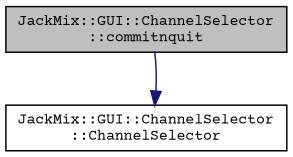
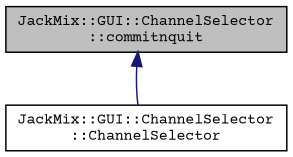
  digraph {
    rankdir=TB
    fontname="Courier Prime"
    node [color=black fontname="Courier Prime" fontsize=10 shape=record style=filled]
    n1 [fillcolor=grey75 fontcolor=black height=0.2 label="JackMix::GUI::ChannelSelector\l::commitnquit" width=0.4]
    n2 [fillcolor=white height=0.2 label="JackMix::GUI::ChannelSelector\l::ChannelSelector" width=0.4]
-   n2 -> n1 [color=midnightblue dir=back fontname="Courier Prime" fontsize=10 labelfontname=Helvetica labelfontsize=10 style=solid]
+   n1 -> n2 [color=midnightblue dir=back fontname="Courier Prime" fontsize=10 labelfontname=Helvetica labelfontsize=10 style=solid]
  }
